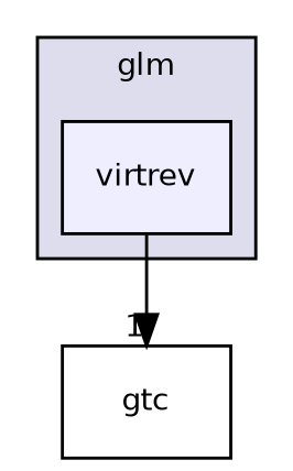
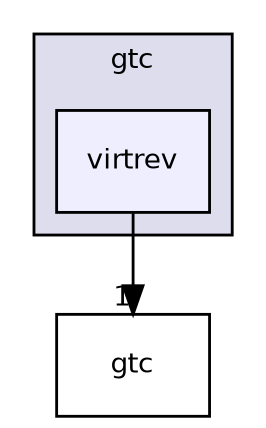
  digraph {
    compound=true
    node [fontname=Helvetica fontsize=10 shape=box]
    n1 [fillcolor="#eeeeff" label=virtrev pencolor=black style=filled]
    n2 [label=gtc]
    subgraph cluster_1 {
      bgcolor="#ddddee"
      fontname=Helvetica
      fontsize=10
-     label=glm
+     label=gtc
      pencolor=black
      n1
    }
    n1 -> n2 [headlabel=1 labeldistance=1.5 labelfontname=Helvetica labelfontsize=10]
  }
